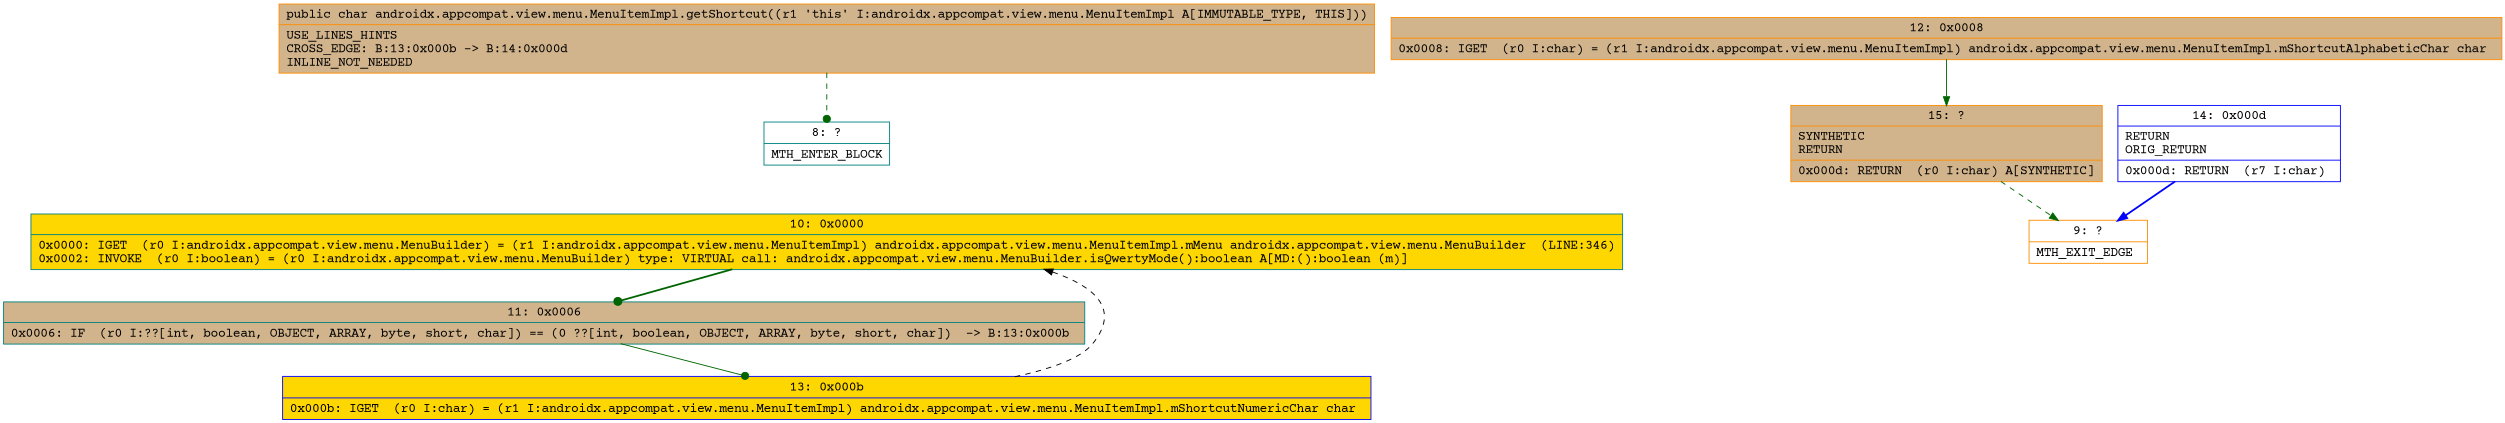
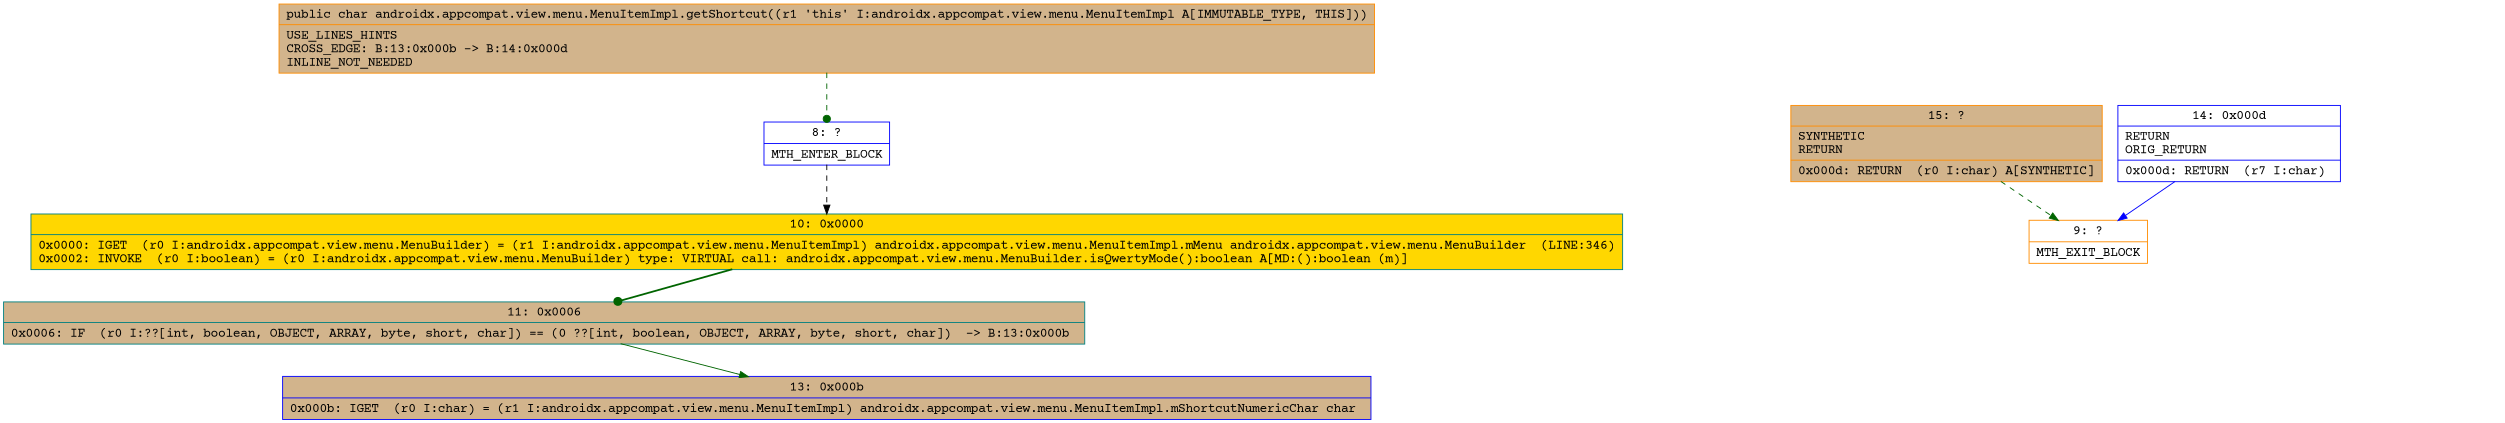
  digraph {
    fontname="Courier Prime"
    node [color=darkorange fillcolor=tan fontname="Courier Prime" shape=record style=filled]
    edge [arrowhead=normal color=darkgreen fontname="Courier Prime" style=dashed]
-   n1 [color=teal fillcolor=white label="{8\:\ ?|MTH_ENTER_BLOCK\l}"]
+   n1 [color=blue fillcolor=white label="{8\:\ ?|MTH_ENTER_BLOCK\l}"]
    n2 [color=teal fillcolor=gold label="{10\:\ 0x0000|0x0000: IGET  (r0 I:androidx.appcompat.view.menu.MenuBuilder) = (r1 I:androidx.appcompat.view.menu.MenuItemImpl) androidx.appcompat.view.menu.MenuItemImpl.mMenu androidx.appcompat.view.menu.MenuBuilder  (LINE:346)\l0x0002: INVOKE  (r0 I:boolean) = (r0 I:androidx.appcompat.view.menu.MenuBuilder) type: VIRTUAL call: androidx.appcompat.view.menu.MenuBuilder.isQwertyMode():boolean A[MD:():boolean (m)]\l}"]
    n3 [color=teal label="{11\:\ 0x0006|0x0006: IF  (r0 I:??[int, boolean, OBJECT, ARRAY, byte, short, char]) == (0 ??[int, boolean, OBJECT, ARRAY, byte, short, char])  \-\> B:13:0x000b \l}"]
-   n4 [color=blue fillcolor=gold label="{13\:\ 0x000b|0x000b: IGET  (r0 I:char) = (r1 I:androidx.appcompat.view.menu.MenuItemImpl) androidx.appcompat.view.menu.MenuItemImpl.mShortcutNumericChar char \l}"]
-   n5 [label="{12\:\ 0x0008|0x0008: IGET  (r0 I:char) = (r1 I:androidx.appcompat.view.menu.MenuItemImpl) androidx.appcompat.view.menu.MenuItemImpl.mShortcutAlphabeticChar char \l}"]
+   n4 [color=blue label="{13\:\ 0x000b|0x000b: IGET  (r0 I:char) = (r1 I:androidx.appcompat.view.menu.MenuItemImpl) androidx.appcompat.view.menu.MenuItemImpl.mShortcutNumericChar char \l}"]
    n6 [label="{15\:\ ?|SYNTHETIC\lRETURN\l|0x000d: RETURN  (r0 I:char) A[SYNTHETIC]\l}"]
-   n7 [fillcolor=white label="{9\:\ ?|MTH_EXIT_EDGE\l}"]
+   n7 [fillcolor=white label="{9\:\ ?|MTH_EXIT_BLOCK\l}"]
    n8 [color=blue fillcolor=white label="{14\:\ 0x000d|RETURN\lORIG_RETURN\l|0x000d: RETURN  (r7 I:char) \l}"]
    n9 [label="{public char androidx.appcompat.view.menu.MenuItemImpl.getShortcut((r1 'this' I:androidx.appcompat.view.menu.MenuItemImpl A[IMMUTABLE_TYPE, THIS]))  | USE_LINES_HINTS\lCROSS_EDGE: B:13:0x000b \-\> B:14:0x000d\lINLINE_NOT_NEEDED\l}"]
-   n4 -> n2 [color=black]
+   n1 -> n2 [color=black]
    n2 -> n3 [arrowhead=dot style=bold]
-   n3 -> n4 [arrowhead=dot style=solid]
-   n5 -> n6 [style=solid]
+   n3 -> n4 [style=solid]
    n6 -> n7
-   n8 -> n7 [color=blue style=bold]
+   n8 -> n7 [color=blue style=solid]
    n9 -> n1 [arrowhead=dot]
  }
